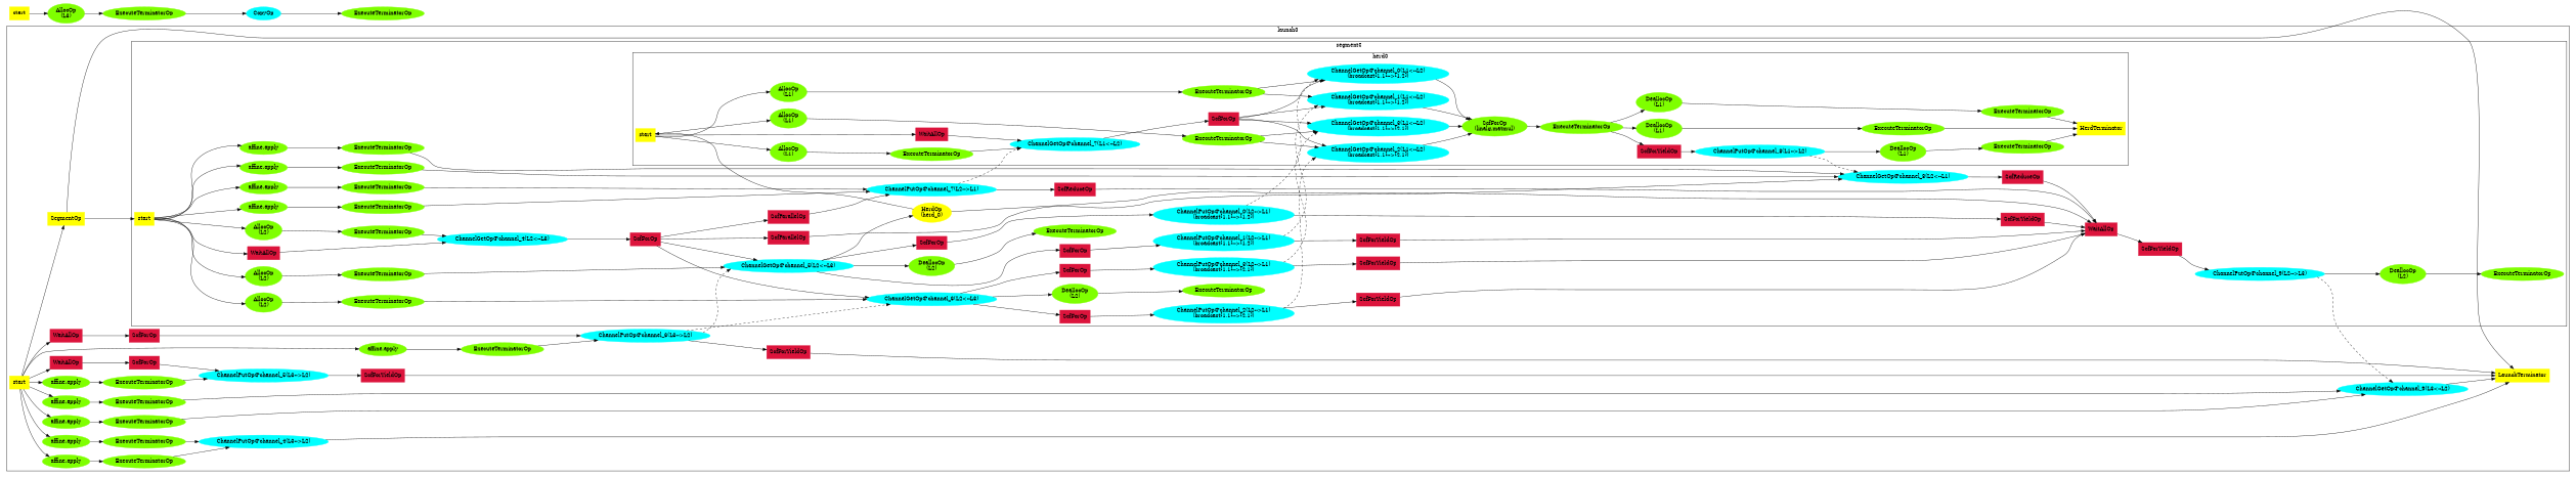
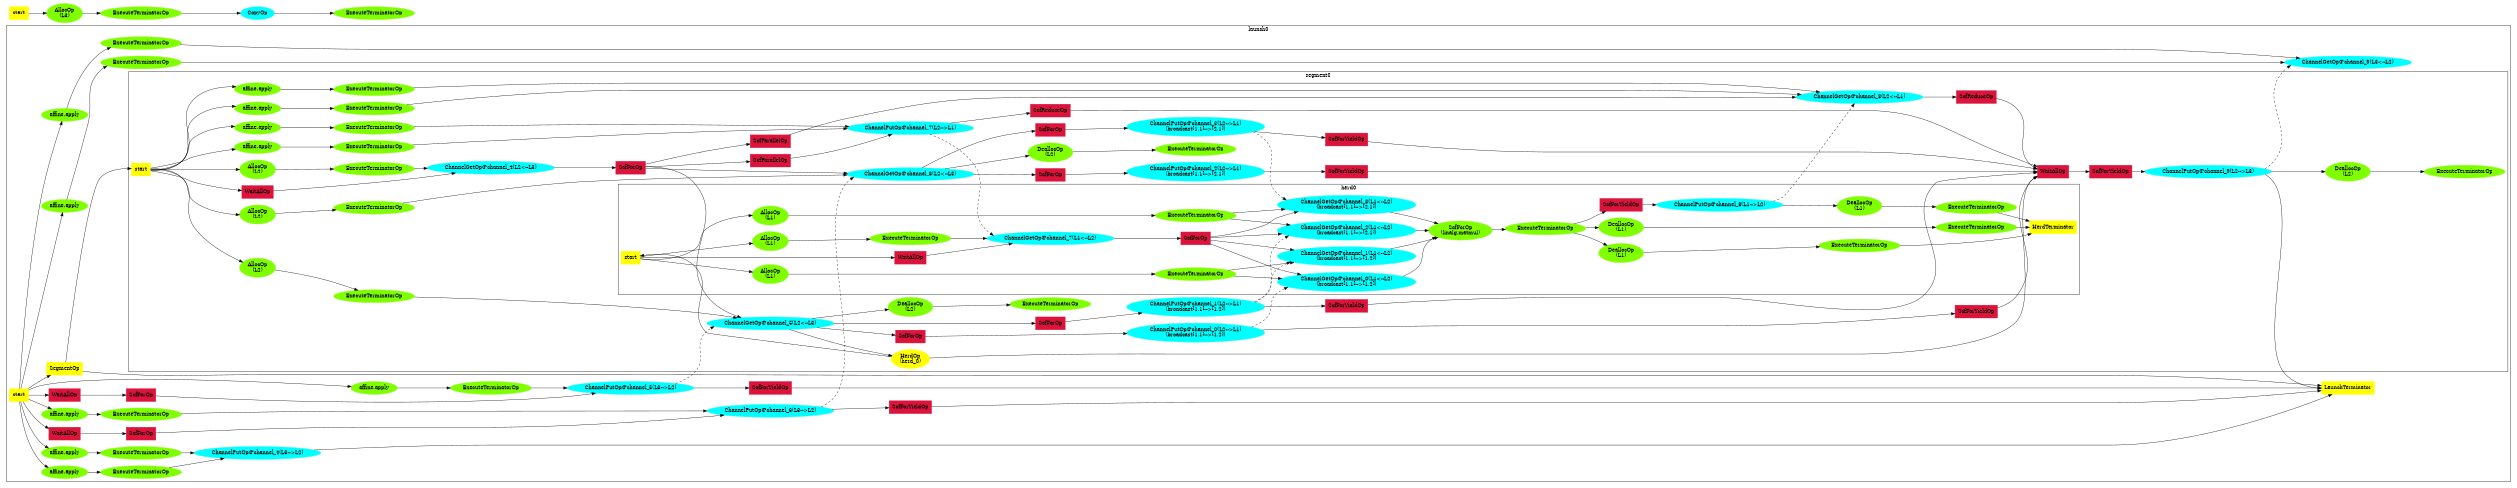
  digraph {
    rankdir=LR
    node [color=chartreuse shape=oval style=filled]
    n1 [color=cyan label="ChannelPutOp@channel_0(L2-->L1)\n(broadcast[1,1]-->[1,2])"]
    n2 [color=cyan label="ChannelGetOp@channel_0(L1<--L2)\n(broadcast[1,1]-->[1,2])"]
    n3 [color=cyan label="ChannelPutOp@channel_1(L2-->L1)\n(broadcast[1,1]-->[1,2])"]
    n4 [color=cyan label="ChannelGetOp@channel_1(L1<--L2)\n(broadcast[1,1]-->[1,2])"]
    n5 [color=cyan label="ChannelPutOp@channel_2(L2-->L1)\n(broadcast[1,1]-->[2,1])"]
    n6 [color=cyan label="ChannelGetOp@channel_2(L1<--L2)\n(broadcast[1,1]-->[2,1])"]
    n7 [color=cyan label="ChannelPutOp@channel_3(L2-->L1)\n(broadcast[1,1]-->[2,1])"]
    n8 [color=cyan label="ChannelGetOp@channel_3(L1<--L2)\n(broadcast[1,1]-->[2,1])"]
    n9 [color=cyan label="ChannelPutOp@channel_4(L3-->L2)\n"]
    n10 [color=cyan label="ChannelGetOp@channel_4(L2<--L3)\n"]
    n11 [color=cyan label="ChannelPutOp@channel_5(L3-->L2)\n"]
    n12 [color=cyan label="ChannelGetOp@channel_5(L2<--L3)\n"]
    n13 [color=cyan label="ChannelPutOp@channel_6(L3-->L2)\n"]
    n14 [color=cyan label="ChannelGetOp@channel_6(L2<--L3)\n"]
    n15 [color=cyan label="ChannelPutOp@channel_7(L2-->L1)\n"]
    n16 [color=cyan label="ChannelGetOp@channel_7(L1<--L2)\n"]
    n17 [color=cyan label="ChannelPutOp@channel_8(L1-->L2)\n"]
    n18 [color=cyan label="ChannelGetOp@channel_8(L2<--L1)\n"]
    n19 [color=cyan label="ChannelPutOp@channel_9(L2-->L3)\n"]
    n20 [color=cyan label="ChannelGetOp@channel_9(L3<--L2)\n"]
    n21 [label="ScfForOp\n(linalg.matmul)"]
    n22 [color=crimson label="ScfForOp\n" shape=box]
    n23 [label="DeallocOp\n(L1)"]
    n24 [color=yellow label="start\n" shape=box]
    n25 [color=crimson label="WaitAllOp\n" shape=box]
    n26 [label="AllocOp\n(L1)"]
    n27 [label="AllocOp\n(L1)"]
    n28 [label="AllocOp\n(L1)"]
    n29 [label="ExecuteTerminatorOp\n"]
    n30 [label="ExecuteTerminatorOp\n"]
    n31 [label="ExecuteTerminatorOp\n"]
    n32 [label="ExecuteTerminatorOp\n"]
    n33 [label="DeallocOp\n(L1)"]
    n34 [label="DeallocOp\n(L1)"]
    n35 [color=crimson label="ScfForYieldOp\n" shape=box]
    n36 [label="ExecuteTerminatorOp\n"]
    n37 [color=yellow label="HerdTerminator\n" shape=box]
    n38 [label="ExecuteTerminatorOp\n"]
    n39 [label="ExecuteTerminatorOp\n"]
    n40 [color=crimson label="ScfForYieldOp\n" shape=box]
    n41 [color=crimson label="ScfForYieldOp\n" shape=box]
    n42 [color=crimson label="ScfForYieldOp\n" shape=box]
    n43 [color=crimson label="ScfForYieldOp\n" shape=box]
    n44 [color=crimson label="ScfForOp\n" shape=box]
    n45 [color=crimson label="ScfForOp\n" shape=box]
    n46 [color=crimson label="ScfForOp\n" shape=box]
    n47 [color=yellow label="HerdOp\n(herd_0)" shape=ellipse]
    n48 [label="DeallocOp\n(L2)"]
    n49 [color=crimson label="ScfForOp\n" shape=box]
    n50 [color=crimson label="ScfForOp\n" shape=box]
    n51 [label="DeallocOp\n(L2)"]
    n52 [color=crimson label="ScfReduceOp\n" shape=box]
    n53 [color=crimson label="ScfReduceOp\n" shape=box]
    n54 [label="DeallocOp\n(L2)"]
    n55 [color=yellow label="start\n" shape=box]
    n56 [color=crimson label="WaitAllOp\n" shape=box]
    n57 [label="AllocOp\n(L2)"]
    n58 [label="AllocOp\n(L2)"]
    n59 [label="AllocOp\n(L2)"]
    n60 [label="affine.apply\n"]
    n61 [label="affine.apply\n"]
    n62 [label="affine.apply\n"]
    n63 [label="affine.apply\n"]
    n64 [label="ExecuteTerminatorOp\n"]
    n65 [label="ExecuteTerminatorOp\n"]
    n66 [label="ExecuteTerminatorOp\n"]
    n67 [color=crimson label="WaitAllOp\n" shape=box]
    n68 [label="ExecuteTerminatorOp\n"]
    n69 [label="ExecuteTerminatorOp\n"]
    n70 [color=crimson label="ScfParallelOp\n" shape=box]
    n71 [label="ExecuteTerminatorOp\n"]
    n72 [label="ExecuteTerminatorOp\n"]
    n73 [color=crimson label="ScfParallelOp\n" shape=box]
    n74 [label="ExecuteTerminatorOp\n"]
    n75 [label="ExecuteTerminatorOp\n"]
    n76 [color=crimson label="ScfForYieldOp\n" shape=box]
    n77 [label="ExecuteTerminatorOp\n"]
    n78 [color=yellow label="LaunchTerminator\n" shape=box]
    n79 [color=crimson label="ScfForYieldOp\n" shape=box]
    n80 [color=crimson label="ScfForYieldOp\n" shape=box]
    n81 [color=yellow label="start\n" shape=box]
    n82 [label="affine.apply\n"]
    n83 [label="affine.apply\n"]
    n84 [label="affine.apply\n"]
    n85 [color=crimson label="WaitAllOp\n" shape=box]
    n86 [label="affine.apply\n"]
    n87 [color=crimson label="WaitAllOp\n" shape=box]
    n88 [label="affine.apply\n"]
    n89 [label="affine.apply\n"]
    n90 [color=yellow label="SegmentOp\n" shape=box]
    n91 [label="ExecuteTerminatorOp\n"]
    n92 [label="ExecuteTerminatorOp\n"]
    n93 [label="ExecuteTerminatorOp\n"]
    n94 [color=crimson label="ScfForOp\n" shape=box]
    n95 [label="ExecuteTerminatorOp\n"]
    n96 [color=crimson label="ScfForOp\n" shape=box]
    n97 [label="ExecuteTerminatorOp\n"]
    n98 [label="ExecuteTerminatorOp\n"]
    n99 [color=yellow label="start\n" shape=box]
    n100 [label="AllocOp\n(L3)"]
    n101 [label="ExecuteTerminatorOp\n"]
    n102 [color=cyan label="CopyOp\n"]
    n103 [label="ExecuteTerminatorOp\n"]
    subgraph sub_1 {
      n1
      n2
      n3
      n4
      n5
      n6
      n7
      n8
      n9
      n10
      n11
      n12
      n13
      n14
      n15
      n16
      n17
      n18
      n19
      n20
    }
    subgraph cluster_2 {
      label=launch0
      n9
      n11
      n13
      n20
      n78
      n79
      n80
      n81
      n82
      n83
      n84
      n85
      n86
      n87
      n88
      n89
      n90
      n91
      n92
      n93
      n94
      n95
      n96
      n97
      n98
      subgraph cluster_3 {
        label=segment0
        n1
        n3
        n5
        n7
        n10
        n12
        n14
        n15
        n18
        n19
        n40
        n41
        n42
        n43
        n44
        n45
        n46
        n47
        n48
        n49
        n50
        n51
        n52
        n53
        n54
        n55
        n56
        n57
        n58
        n59
        n60
        n61
        n62
        n63
        n64
        n65
        n66
        n67
        n68
        n69
        n70
        n71
        n72
        n73
        n74
        n75
        n76
        n77
        subgraph cluster_4 {
          label=herd0
          n2
          n4
          n6
          n8
          n16
          n17
          n21
          n22
          n23
          n24
          n25
          n26
          n27
          n28
          n29
          n30
          n31
          n32
          n33
          n34
          n35
          n36
          n37
          n38
          n39
        }
      }
    }
    n1 -> n2 [style=dashed]
    n1 -> n40
    n2 -> n21
    n3 -> n4 [style=dashed]
    n3 -> n41
    n4 -> n21
-   n5 -> n6 [style=dashed]
+   n3 -> n6 [style=dashed]
    n5 -> n42
    n6 -> n21
    n7 -> n8 [style=dashed]
    n7 -> n43
    n8 -> n21
    n9 -> n78
    n10 -> n44
-   n13 -> n12 [style=dashed]
+   n11 -> n12 [style=dashed]
    n11 -> n79
    n12 -> n45
    n12 -> n46
    n12 -> n47
    n12 -> n48
    n13 -> n14 [style=dashed]
    n13 -> n80
    n14 -> n49
    n14 -> n50
    n14 -> n51
    n15 -> n16 [style=dashed]
    n15 -> n52
    n16 -> n22
    n17 -> n18 [style=dashed]
    n17 -> n23
    n18 -> n53
    n19 -> n20 [style=dashed]
    n19 -> n54
-   n20 -> n78
+   n19 -> n78
    n21 -> n32
    n22 -> n2
    n22 -> n4
    n22 -> n6
    n22 -> n8
    n23 -> n39
    n24 -> n25
    n24 -> n26
    n24 -> n27
    n24 -> n28
    n25 -> n16
    n26 -> n29
    n27 -> n30
    n28 -> n31
    n29 -> n16
    n30 -> n2
    n30 -> n4
    n31 -> n6
    n31 -> n8
    n32 -> n33
    n32 -> n34
    n32 -> n35
    n33 -> n36
    n34 -> n38
    n35 -> n17
    n36 -> n37
    n38 -> n37
    n39 -> n37
    n40 -> n67
    n41 -> n67
    n42 -> n67
    n43 -> n67
    n44 -> n12
    n44 -> n14
    n44 -> n70
    n44 -> n73
    n45 -> n1
    n46 -> n3
    n47 -> n24
    n47 -> n67
    n48 -> n74
    n49 -> n5
    n50 -> n7
    n51 -> n75
    n52 -> n67
    n53 -> n67
    n54 -> n77
    n55 -> n56
    n55 -> n57
    n55 -> n58
    n55 -> n59
    n55 -> n60
    n55 -> n61
    n55 -> n62
    n55 -> n63
    n56 -> n10
    n57 -> n64
    n58 -> n65
    n59 -> n66
    n60 -> n68
    n61 -> n69
    n62 -> n71
    n63 -> n72
    n64 -> n10
    n65 -> n12
    n66 -> n14
    n67 -> n76
    n68 -> n15
    n69 -> n15
    n70 -> n15
    n71 -> n18
    n72 -> n18
    n73 -> n18
    n76 -> n19
    n79 -> n78
    n80 -> n78
    n81 -> n82
    n81 -> n83
    n81 -> n84
    n81 -> n85
    n81 -> n86
    n81 -> n87
    n81 -> n88
    n81 -> n89
    n81 -> n90
    n82 -> n91
    n83 -> n92
    n84 -> n93
    n85 -> n94
    n86 -> n95
    n87 -> n96
    n88 -> n97
    n89 -> n98
    n90 -> n55
    n90 -> n78
    n91 -> n9
    n92 -> n9
    n93 -> n11
    n94 -> n11
    n95 -> n13
    n96 -> n13
    n97 -> n20
    n98 -> n20
    n99 -> n100
    n100 -> n101
    n101 -> n102
    n102 -> n103
  }
